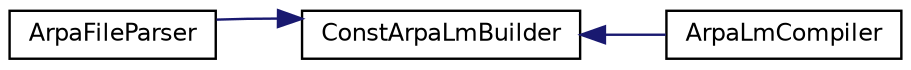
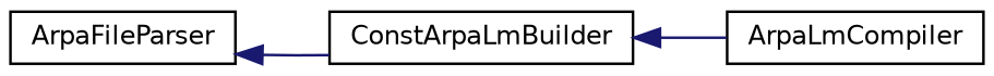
  digraph {
    rankdir=LR
    node [color=black fillcolor=white fontname=Helvetica fontsize=10 shape=record style=filled]
    edge [color=midnightblue dir=back fontname=Helvetica fontsize=10 labelfontname=Helvetica labelfontsize=10 style=solid]
    n1 [height=0.2 label=ArpaFileParser width=0.4]
    n2 [height=0.2 label=ConstArpaLmBuilder width=0.4]
    n3 [height=0.2 label=ArpaLmCompiler width=0.4]
-   n2 -> n1
+   n1 -> n2
    n2 -> n3
  }
